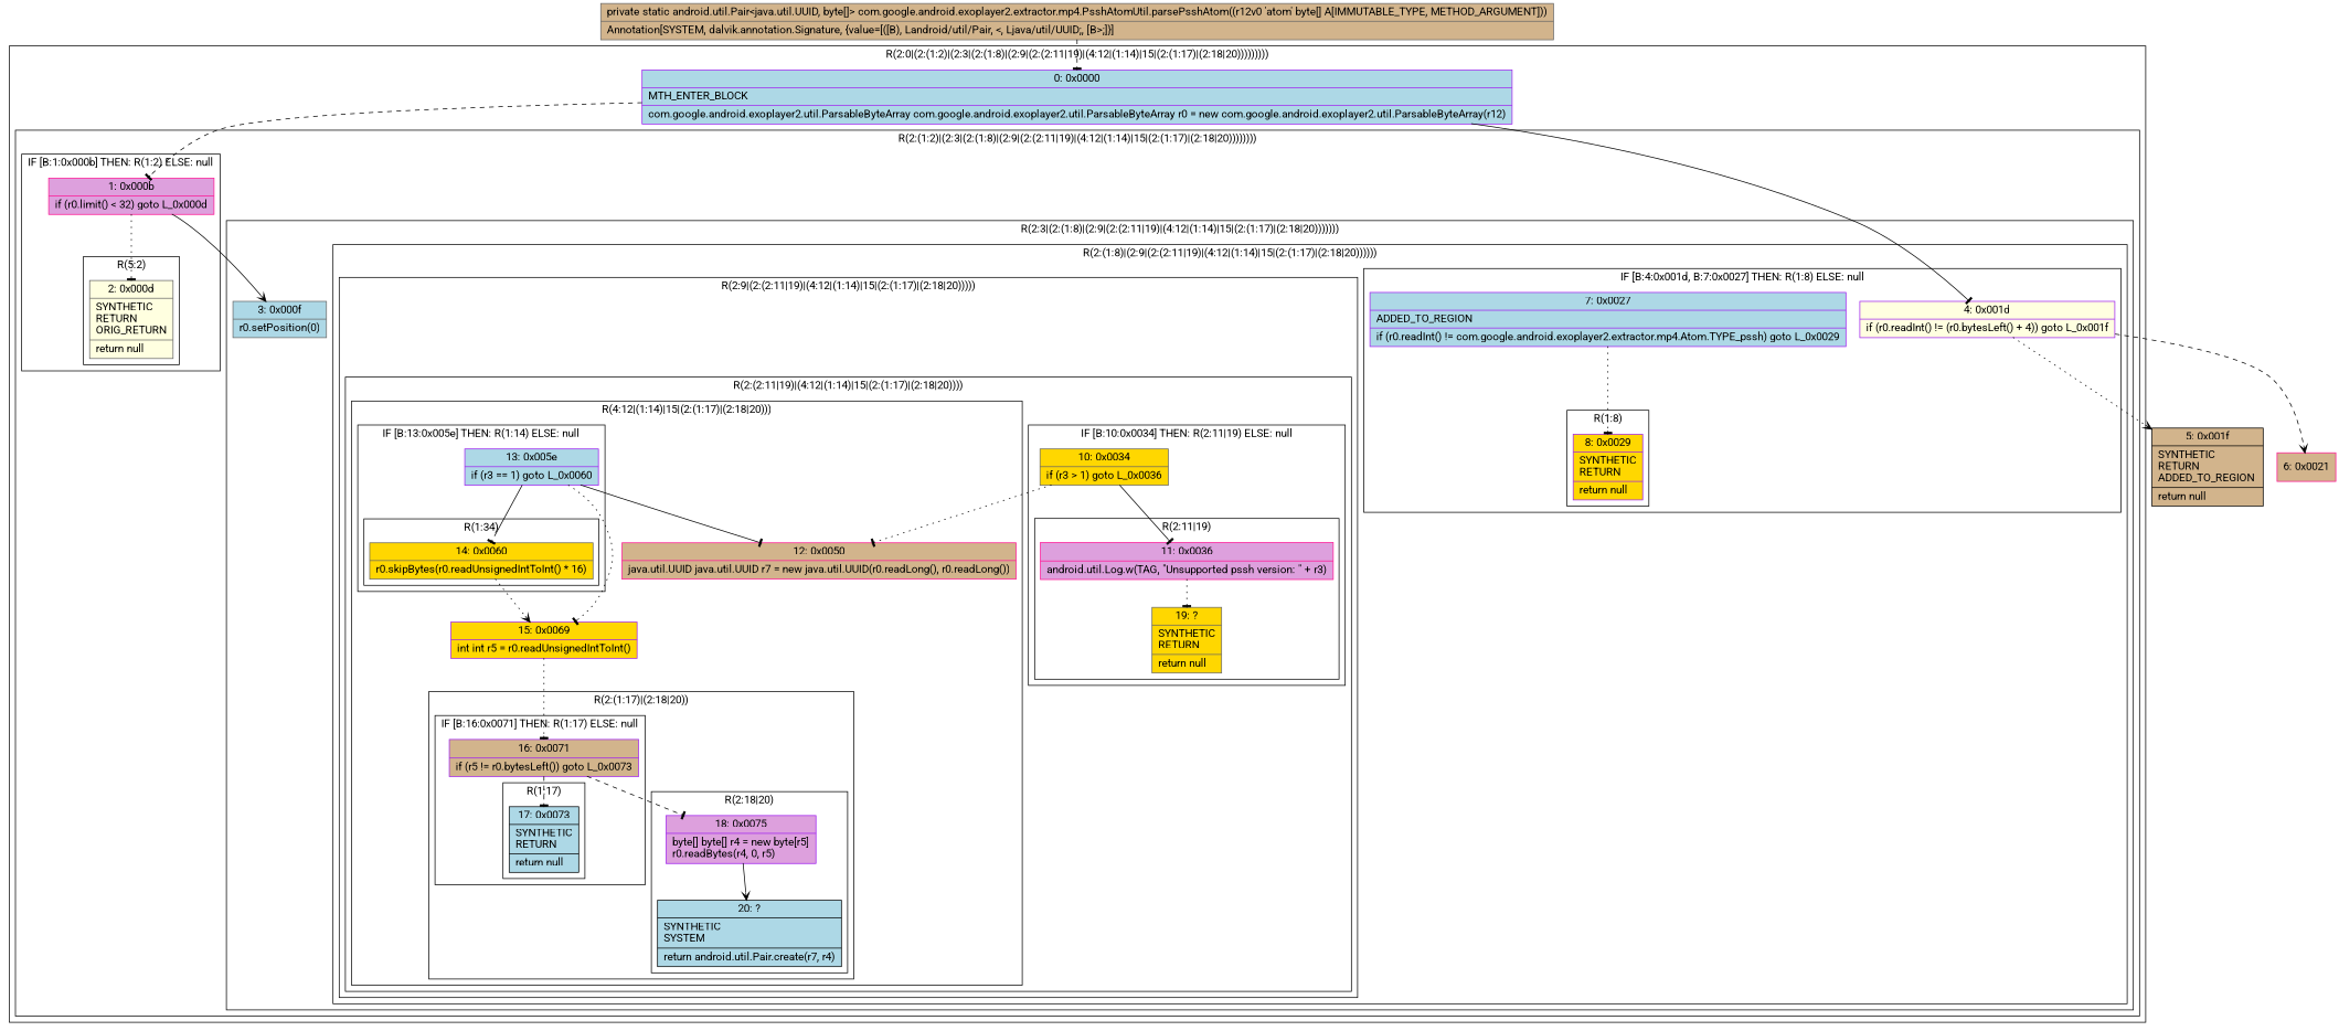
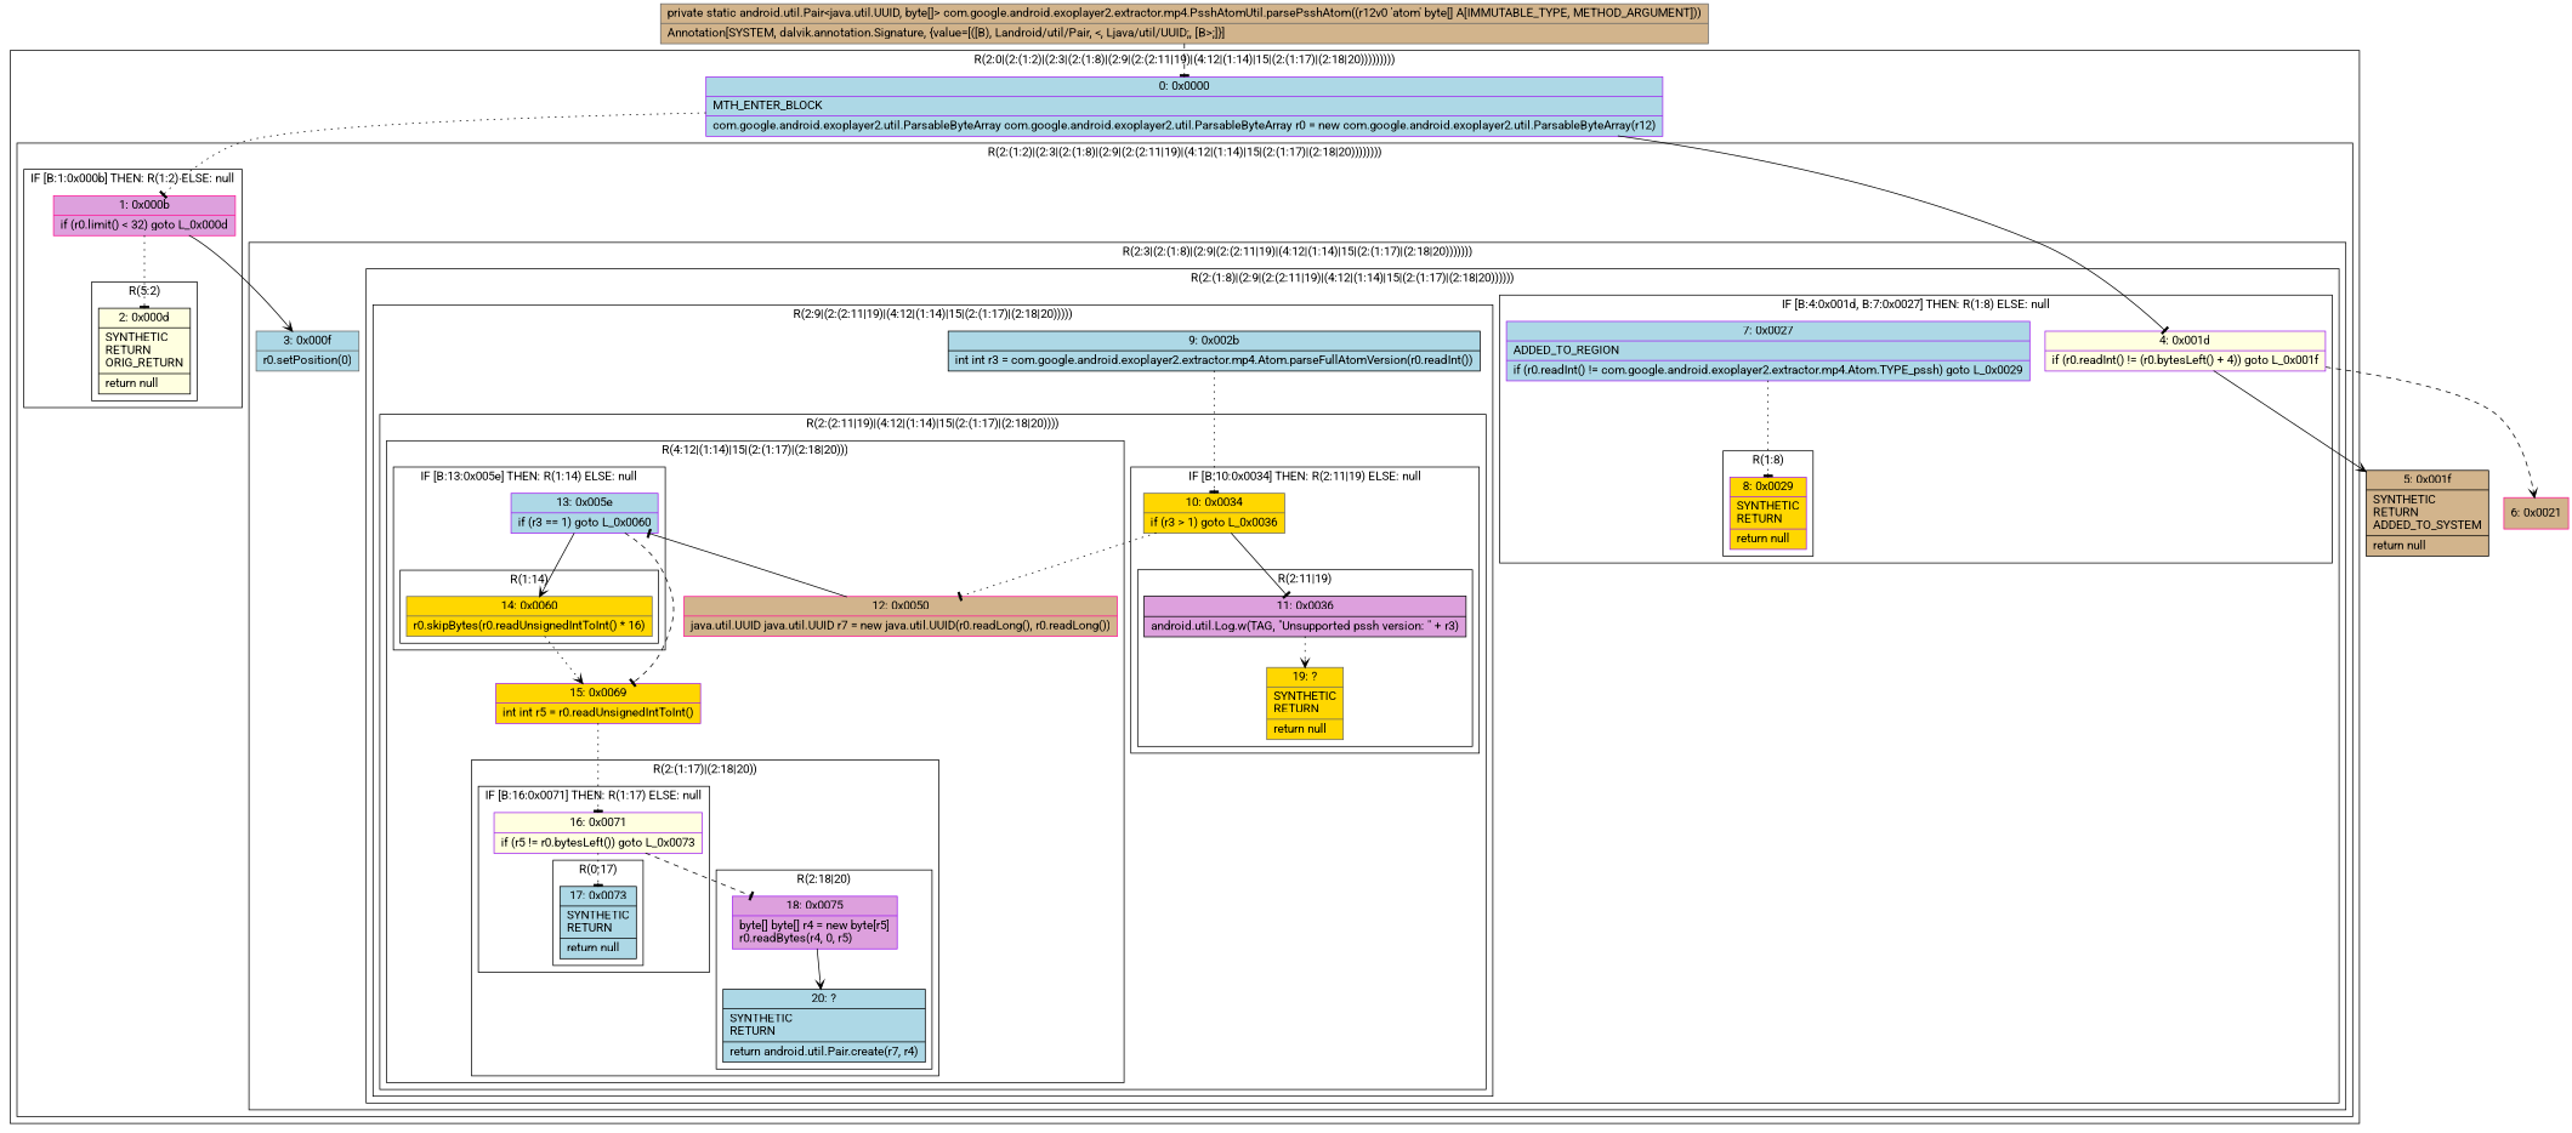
  digraph {
    fontname=Roboto
    node [color=purple fillcolor=lightblue fontname=Roboto shape=record style=filled]
    edge [arrowhead=tee fontname=Roboto style=dotted]
-   n1 [color=gray40 fillcolor=lightyellow label="{2\:\ 0x000d|SYNTHETIC\lRETURN\lORIG_RETURN\l|return null\l}"]
+   n1 [color=black fillcolor=lightyellow label="{2\:\ 0x000d|SYNTHETIC\lRETURN\lORIG_RETURN\l|return null\l}"]
    n2 [color=deeppink fillcolor=plum label="{1\:\ 0x000b|if (r0.limit() \< 32) goto L_0x000d\l}"]
    n3 [fillcolor=gold label="{8\:\ 0x0029|SYNTHETIC\lRETURN\l|return null\l}"]
    n4 [fillcolor=lightyellow label="{4\:\ 0x001d|if (r0.readInt() != (r0.bytesLeft() + 4)) goto L_0x001f\l}"]
    n5 [label="{7\:\ 0x0027|ADDED_TO_REGION\l|if (r0.readInt() != com.google.android.exoplayer2.extractor.mp4.Atom.TYPE_pssh) goto L_0x0029\l}"]
-   n6 [color=deeppink fillcolor=plum label="{11\:\ 0x0036|android.util.Log.w(TAG, \"Unsupported pssh version: \" + r3)\l}"]
+   n6 [color=black fillcolor=plum label="{11\:\ 0x0036|android.util.Log.w(TAG, \"Unsupported pssh version: \" + r3)\l}"]
    n7 [color=gray40 fillcolor=gold label="{19\:\ ?|SYNTHETIC\lRETURN\l|return null\l}"]
    n8 [color=gray40 fillcolor=gold label="{10\:\ 0x0034|if (r3 \> 1) goto L_0x0036\l}"]
    n9 [color=gray40 fillcolor=gold label="{14\:\ 0x0060|r0.skipBytes(r0.readUnsignedIntToInt() * 16)\l}"]
    n10 [label="{13\:\ 0x005e|if (r3 == 1) goto L_0x0060\l}"]
    n11 [color=black label="{17\:\ 0x0073|SYNTHETIC\lRETURN\l|return null\l}"]
-   n12 [fillcolor=tan label="{16\:\ 0x0071|if (r5 != r0.bytesLeft()) goto L_0x0073\l}"]
+   n12 [fillcolor=lightyellow label="{16\:\ 0x0071|if (r5 != r0.bytesLeft()) goto L_0x0073\l}"]
    n13 [fillcolor=plum label="{18\:\ 0x0075|byte[] byte[] r4 = new byte[r5]\lr0.readBytes(r4, 0, r5)\l}"]
-   n14 [color=black label="{20\:\ ?|SYNTHETIC\lSYSTEM\l|return android.util.Pair.create(r7, r4)\l}"]
+   n14 [color=black label="{20\:\ ?|SYNTHETIC\lRETURN\l|return android.util.Pair.create(r7, r4)\l}"]
    n15 [color=deeppink fillcolor=tan label="{12\:\ 0x0050|java.util.UUID java.util.UUID r7 = new java.util.UUID(r0.readLong(), r0.readLong())\l}"]
    n16 [fillcolor=gold label="{15\:\ 0x0069|int int r5 = r0.readUnsignedIntToInt()\l}"]
+   n17 [color=black label="{9\:\ 0x002b|int int r3 = com.google.android.exoplayer2.extractor.mp4.Atom.parseFullAtomVersion(r0.readInt())\l}"]
    n18 [color=gray40 label="{3\:\ 0x000f|r0.setPosition(0)\l}"]
    n19 [label="{0\:\ 0x0000|MTH_ENTER_BLOCK\l|com.google.android.exoplayer2.util.ParsableByteArray com.google.android.exoplayer2.util.ParsableByteArray r0 = new com.google.android.exoplayer2.util.ParsableByteArray(r12)\l}"]
-   n20 [color=black fillcolor=tan label="{5\:\ 0x001f|SYNTHETIC\lRETURN\lADDED_TO_REGION\l|return null\l}"]
+   n20 [color=black fillcolor=tan label="{5\:\ 0x001f|SYNTHETIC\lRETURN\lADDED_TO_SYSTEM\l|return null\l}"]
    n21 [color=deeppink fillcolor=tan label="{6\:\ 0x0021}"]
    n22 [color=gray40 fillcolor=tan label="{private static android.util.Pair\<java.util.UUID, byte[]\> com.google.android.exoplayer2.extractor.mp4.PsshAtomUtil.parsePsshAtom((r12v0 'atom' byte[] A[IMMUTABLE_TYPE, METHOD_ARGUMENT]))  | Annotation[SYSTEM, dalvik.annotation.Signature, \{value=[([B), Landroid\/util\/Pair, \<, Ljava\/util\/UUID;, [B\>;]\}]\l}"]
    subgraph cluster_1 {
      label="R(2:0|(2:(1:2)|(2:3|(2:(1:8)|(2:9|(2:(2:11|19)|(4:12|(1:14)|15|(2:(1:17)|(2:18|20)))))))))"
      n19
      subgraph cluster_2 {
        label="R(2:(1:2)|(2:3|(2:(1:8)|(2:9|(2:(2:11|19)|(4:12|(1:14)|15|(2:(1:17)|(2:18|20))))))))"
        subgraph cluster_3 {
          label="IF [B:1:0x000b] THEN: R(1:2) ELSE: null"
          n2
          subgraph cluster_4 {
            label="R(5:2)"
            n1
          }
        }
        subgraph cluster_5 {
          label="R(2:3|(2:(1:8)|(2:9|(2:(2:11|19)|(4:12|(1:14)|15|(2:(1:17)|(2:18|20)))))))"
          n18
          subgraph cluster_6 {
            label="R(2:(1:8)|(2:9|(2:(2:11|19)|(4:12|(1:14)|15|(2:(1:17)|(2:18|20))))))"
            subgraph cluster_7 {
              label="IF [B:4:0x001d, B:7:0x0027] THEN: R(1:8) ELSE: null"
              n4
              n5
              subgraph cluster_8 {
                label="R(1:8)"
                n3
              }
            }
            subgraph cluster_9 {
              label="R(2:9|(2:(2:11|19)|(4:12|(1:14)|15|(2:(1:17)|(2:18|20)))))"
+             n17
              subgraph cluster_10 {
                label="R(2:(2:11|19)|(4:12|(1:14)|15|(2:(1:17)|(2:18|20))))"
                subgraph cluster_11 {
                  label="IF [B:10:0x0034] THEN: R(2:11|19) ELSE: null"
                  n8
                  subgraph cluster_12 {
                    label="R(2:11|19)"
                    n6
                    n7
                  }
                }
                subgraph cluster_13 {
                  label="R(4:12|(1:14)|15|(2:(1:17)|(2:18|20)))"
                  n15
                  n16
                  subgraph cluster_14 {
                    label="IF [B:13:0x005e] THEN: R(1:14) ELSE: null"
                    n10
                    subgraph cluster_15 {
-                     label="R(1:34)"
+                     label="R(1:14)"
                      n9
                    }
                  }
                  subgraph cluster_16 {
                    label="R(2:(1:17)|(2:18|20))"
                    subgraph cluster_17 {
                      label="IF [B:16:0x0071] THEN: R(1:17) ELSE: null"
                      n12
                      subgraph cluster_18 {
-                       label="R(1:17)"
+                       label="R(0:17)"
                        n11
                      }
                    }
                    subgraph cluster_19 {
                      label="R(2:18|20)"
                      n13
                      n14
                    }
                  }
                }
              }
            }
          }
        }
      }
    }
    n2 -> n1
    n2 -> n18 [arrowhead=vee style=solid]
-   n4 -> n20 [arrowhead=vee]
+   n4 -> n20 [arrowhead=vee style=solid]
    n4 -> n21 [arrowhead=vee style=dashed]
    n5 -> n3
-   n6 -> n7
+   n6 -> n7 [arrowhead=vee]
    n8 -> n6 [style=solid]
    n8 -> n15
    n9 -> n16 [arrowhead=vee]
-   n10 -> n9 [style=solid]
-   n10 -> n16
-   n12 -> n11 [style=dashed]
+   n10 -> n9 [arrowhead=vee style=solid]
+   n10 -> n16 [style=dashed]
+   n12 -> n11
    n12 -> n13 [style=dashed]
    n13 -> n14 [arrowhead=vee style=solid]
-   n10 -> n15 [style=solid]
+   n15 -> n10 [style=solid]
    n16 -> n12
-   n19 -> n2 [style=dashed]
+   n17 -> n8
+   n19 -> n2
    n19 -> n4 [style=solid]
    n22 -> n19 [style=dashed]
  }
